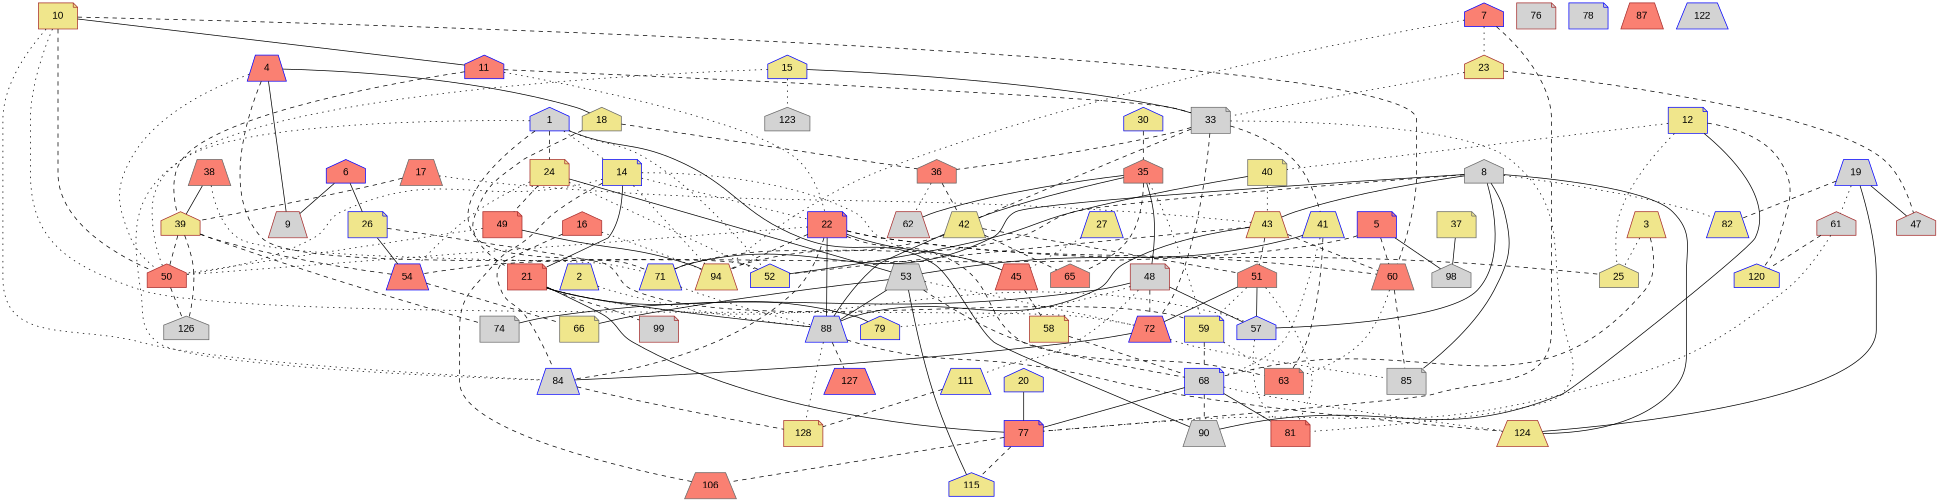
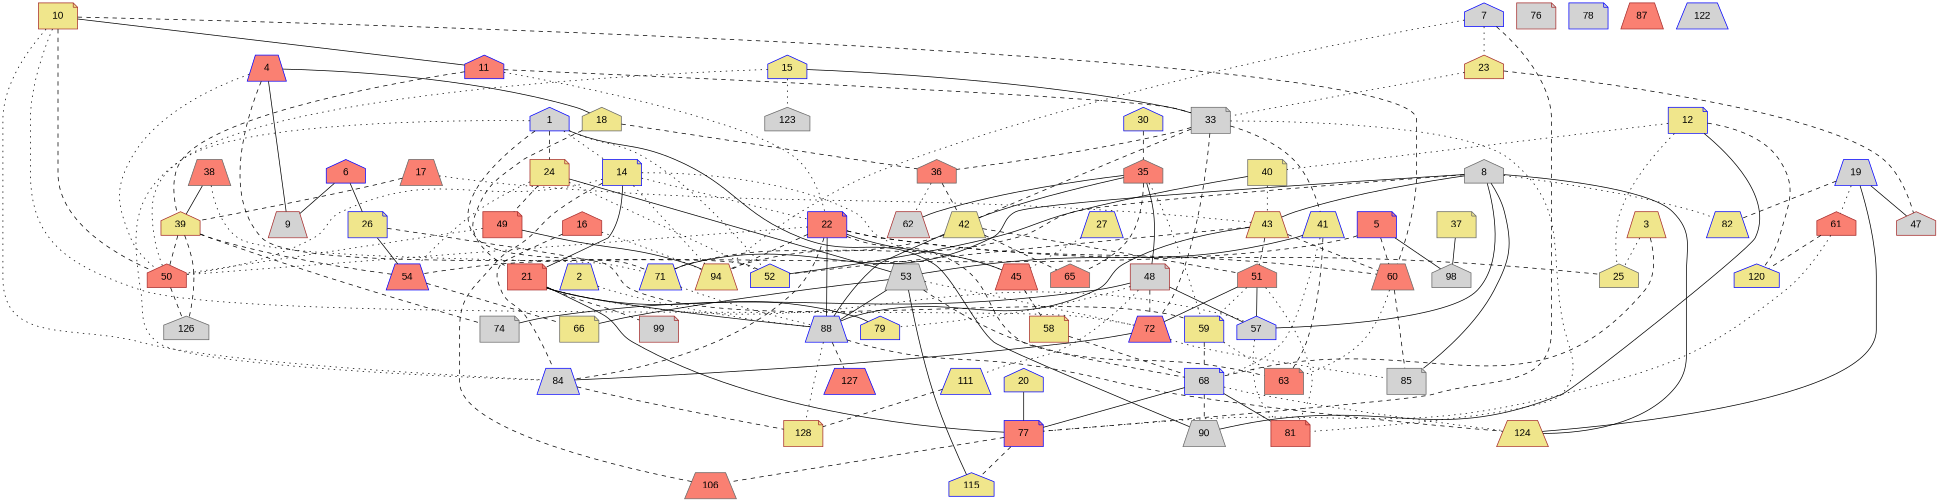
  graph {
    fontname="Liberation Sans"
    node [color=blue fillcolor=khaki fontname="Liberation Sans" shape=trapezium style=filled]
    edge [fontname="Liberation Sans" style=dashed]
    1 [fillcolor=lightgrey shape=house super="+91"]
    14 [shape=note super="+55"]
    24 [color=brown shape=note super="+109"]
    52 [shape=house super="+125"]
    71 [super="+107"]
    84 [fillcolor=lightgrey super="+97"]
    90 [color=gray40 fillcolor=lightgrey]
    50 [color=brown fillcolor=salmon shape=house super="+83"]
    94 [color=brown super="+113"]
    22 [fillcolor=salmon shape=note super="+67"]
    21 [color=brown fillcolor=salmon shape=note super="+28"]
    45 [color=brown fillcolor=salmon super="+116"]
    106 [color=gray40 fillcolor=salmon]
    54 [fillcolor=salmon]
    49 [color=brown fillcolor=salmon shape=note super="+80"]
    53 [color=gray40 fillcolor=lightgrey super="+92"]
    88 [fillcolor=lightgrey super="+95"]
    128 [color=brown shape=note]
    2 [super="+32"]
    124 [color=brown]
    127 [fillcolor=salmon]
    3 [color=brown]
    25 [color=gray40 shape=house]
    68 [fillcolor=lightgrey shape=note super="+104"]
    77 [fillcolor=salmon shape=note super="+93"]
    81 [color=brown fillcolor=salmon shape=note super="+121"]
    4 [fillcolor=salmon super="+31"]
    9 [color=brown fillcolor=lightgrey super="+56"]
    18 [color=gray40 shape=house]
    36 [color=gray40 fillcolor=salmon shape=house]
    126 [color=gray40 fillcolor=lightgrey shape=house]
    5 [fillcolor=salmon shape=note super="+117"]
    60 [color=gray40 fillcolor=salmon super="+101"]
    98 [color=gray40 fillcolor=lightgrey shape=house]
    66 [color=gray40 shape=note]
    85 [color=gray40 fillcolor=lightgrey shape=note]
    63 [color=gray40 fillcolor=salmon shape=note super="+105"]
    6 [fillcolor=salmon shape=house]
    26 [shape=note super="+108"]
    59 [shape=note]
-   7 [fillcolor=salmon shape=house super="+34"]
+   7 [fillcolor=lightgrey shape=house super="+34"]
    23 [color=brown shape=house super="+100"]
    33 [color=gray40 fillcolor=lightgrey shape=note super="+96"]
    47 [color=brown fillcolor=lightgrey shape=house super="+112"]
    115 [shape=house]
    8 [color=gray40 fillcolor=lightgrey shape=house super="+29"]
    43 [color=brown super="+110"]
    57 [fillcolor=lightgrey shape=house super="+102"]
    82 [super="+118"]
    51 [color=gray40 fillcolor=salmon shape=house super="+119"]
    10 [color=brown shape=note super="+11"]
    n52 [fillcolor=salmon label=11 shape=house super="+46"]
    72 [fillcolor=salmon super="+89"]
    39 [color=brown shape=house super="+44"]
    12 [shape=note super="+86"]
    40 [color=gray40 shape=note]
    120 [shape=house]
    41
    42 [color=gray40 super="+129"]
    74 [color=gray40 fillcolor=lightgrey shape=note super="+103"]
    79 [shape=house]
    99 [color=brown fillcolor=lightgrey shape=note]
    58 [color=brown shape=note]
    15 [shape=house]
    123 [color=gray40 fillcolor=lightgrey shape=house]
    16 [color=brown fillcolor=salmon shape=house]
    17 [color=gray40 fillcolor=salmon]
    62 [color=brown fillcolor=lightgrey super="+64"]
    19 [fillcolor=lightgrey super="+70"]
-   61 [color=brown fillcolor=lightgrey shape=house]
+   61 [color=brown fillcolor=salmon shape=house]
    20 [shape=house]
    27
    30 [shape=house super="+75"]
    35 [color=gray40 fillcolor=salmon shape=house super="+73"]
    48 [color=brown fillcolor=lightgrey shape=note super="+114"]
    65 [color=gray40 fillcolor=salmon shape=house]
    111
    37 [color=gray40 shape=note]
    38 [color=gray40 fillcolor=salmon super="+69"]
    76 [color=brown fillcolor=lightgrey shape=note]
    78 [fillcolor=lightgrey shape=note]
    87 [color=brown fillcolor=salmon]
    122 [fillcolor=lightgrey]
    1 -- 14 [style=dotted]
    1 -- 24
    1 -- 52 [style=dotted]
    1 -- 71
    1 -- 84 [style=dotted]
    1 -- 90 [style=solid]
    14 -- 50 [style=dotted]
    14 -- 94 [style=dotted]
    14 -- 22 [style=dotted]
    14 -- 21 [style=solid]
    14 -- 45 [style=dotted]
    14 -- 106
    24 -- 52 [style=dotted]
    24 -- 54 [style=dotted]
    24 -- 49
    24 -- 53 [style=solid]
    71 -- 88 [style=dotted]
    84 -- 128
    50 -- 126
    22 -- 84
    22 -- 50 [style=dotted]
    22 -- 94
    22 -- 45 [style=solid]
    22 -- 88 [style=solid]
    22 -- 25
    22 -- 68
    22 -- 60
    21 -- 88 [style=solid]
    21 -- 77 [style=solid]
    21 -- 57 [style=dotted]
    21 -- 79 [style=solid]
    21 -- 99
    45 -- 58
    54 -- 66
    49 -- 50 [style=dotted]
    49 -- 94 [style=solid]
    53 -- 88 [style=solid]
    53 -- 66 [style=solid]
    53 -- 63
    53 -- 115 [style=solid]
    53 -- 72 [style=dotted]
    88 -- 128 [style=dotted]
    88 -- 124
    88 -- 127
    2 -- 88 [style=dotted]
    3 -- 25 [style=dotted]
    3 -- 68
    68 -- 90
    68 -- 124 [style=dotted]
    68 -- 77 [style=solid]
    68 -- 81 [style=solid]
    77 -- 106
    77 -- 115
    4 -- 52
    4 -- 50 [style=dotted]
    4 -- 9 [style=solid]
    4 -- 18 [style=solid]
    18 -- 21
    18 -- 36
    36 -- 42
    36 -- 62 [style=dotted]
    5 -- 54
    5 -- 60
    5 -- 98 [style=solid]
    60 -- 85
    60 -- 63 [style=dotted]
    6 -- 9 [style=solid]
    6 -- 26 [style=solid]
    26 -- 54 [style=solid]
    26 -- 59
    59 -- 68
    59 -- 63 [style=dotted]
    7 -- 94 [style=dotted]
    7 -- 77
    7 -- 23 [style=dotted]
    23 -- 33 [style=dotted]
    23 -- 47
    33 -- 81 [style=dotted]
    33 -- 36
    33 -- 72
    33 -- 41
    33 -- 42
    8 -- 71 [style=solid]
    8 -- 94
    8 -- 124 [style=solid]
    8 -- 85 [style=solid]
    8 -- 43 [style=solid]
    8 -- 57 [style=solid]
    8 -- 82 [style=dotted]
    43 -- 52
    43 -- 88 [style=solid]
    43 -- 60
    43 -- 51
    57 -- 81 [style=dotted]
    51 -- 81 [style=dotted]
    51 -- 59 [style=dotted]
    51 -- 57 [style=solid]
    51 -- 72 [style=solid]
    10 -- 84 [style=dotted]
    10 -- 50
    10 -- 60
    10 -- n52 [style=solid]
    10 -- 72 [style=dotted]
    n52 -- 22 [style=dotted]
    n52 -- 33
    n52 -- 39
    72 -- 84 [style=solid]
    72 -- 85 [style=dotted]
    39 -- 50
    39 -- 54
    39 -- 126
    39 -- 74
    12 -- 90 [style=solid]
    12 -- 25 [style=dotted]
    12 -- 40 [style=dotted]
    12 -- 120
    40 -- 52 [style=solid]
    40 -- 43 [style=dotted]
    41 -- 53 [style=solid]
    41 -- 68 [style=dotted]
    41 -- 63
    42 -- 71
    42 -- 88 [style=solid]
    42 -- 51
    42 -- 65
    58 -- 68
    15 -- 50 [style=dotted]
    15 -- 33 [style=solid]
    15 -- 123 [style=dotted]
    16 -- 84
    16 -- 94 [style=dotted]
    17 -- 43 [style=dotted]
    17 -- 39
    19 -- 124 [style=solid]
    19 -- 47 [style=solid]
    19 -- 82
    19 -- 61 [style=dotted]
    61 -- 77 [style=dotted]
    61 -- 120
    20 -- 77 [style=solid]
    27 -- 45 [style=dotted]
    30 -- 35
    35 -- 59 [style=dotted]
    35 -- 42 [style=solid]
    35 -- 62 [style=solid]
    35 -- 48 [style=solid]
    35 -- 65
    48 -- 57 [style=solid]
    48 -- 72
    48 -- 74 [style=solid]
    48 -- 79 [style=dotted]
    48 -- 111 [style=dotted]
    111 -- 128
    37 -- 98 [style=solid]
    38 -- 71 [style=dotted]
    38 -- 39 [style=solid]
  }
